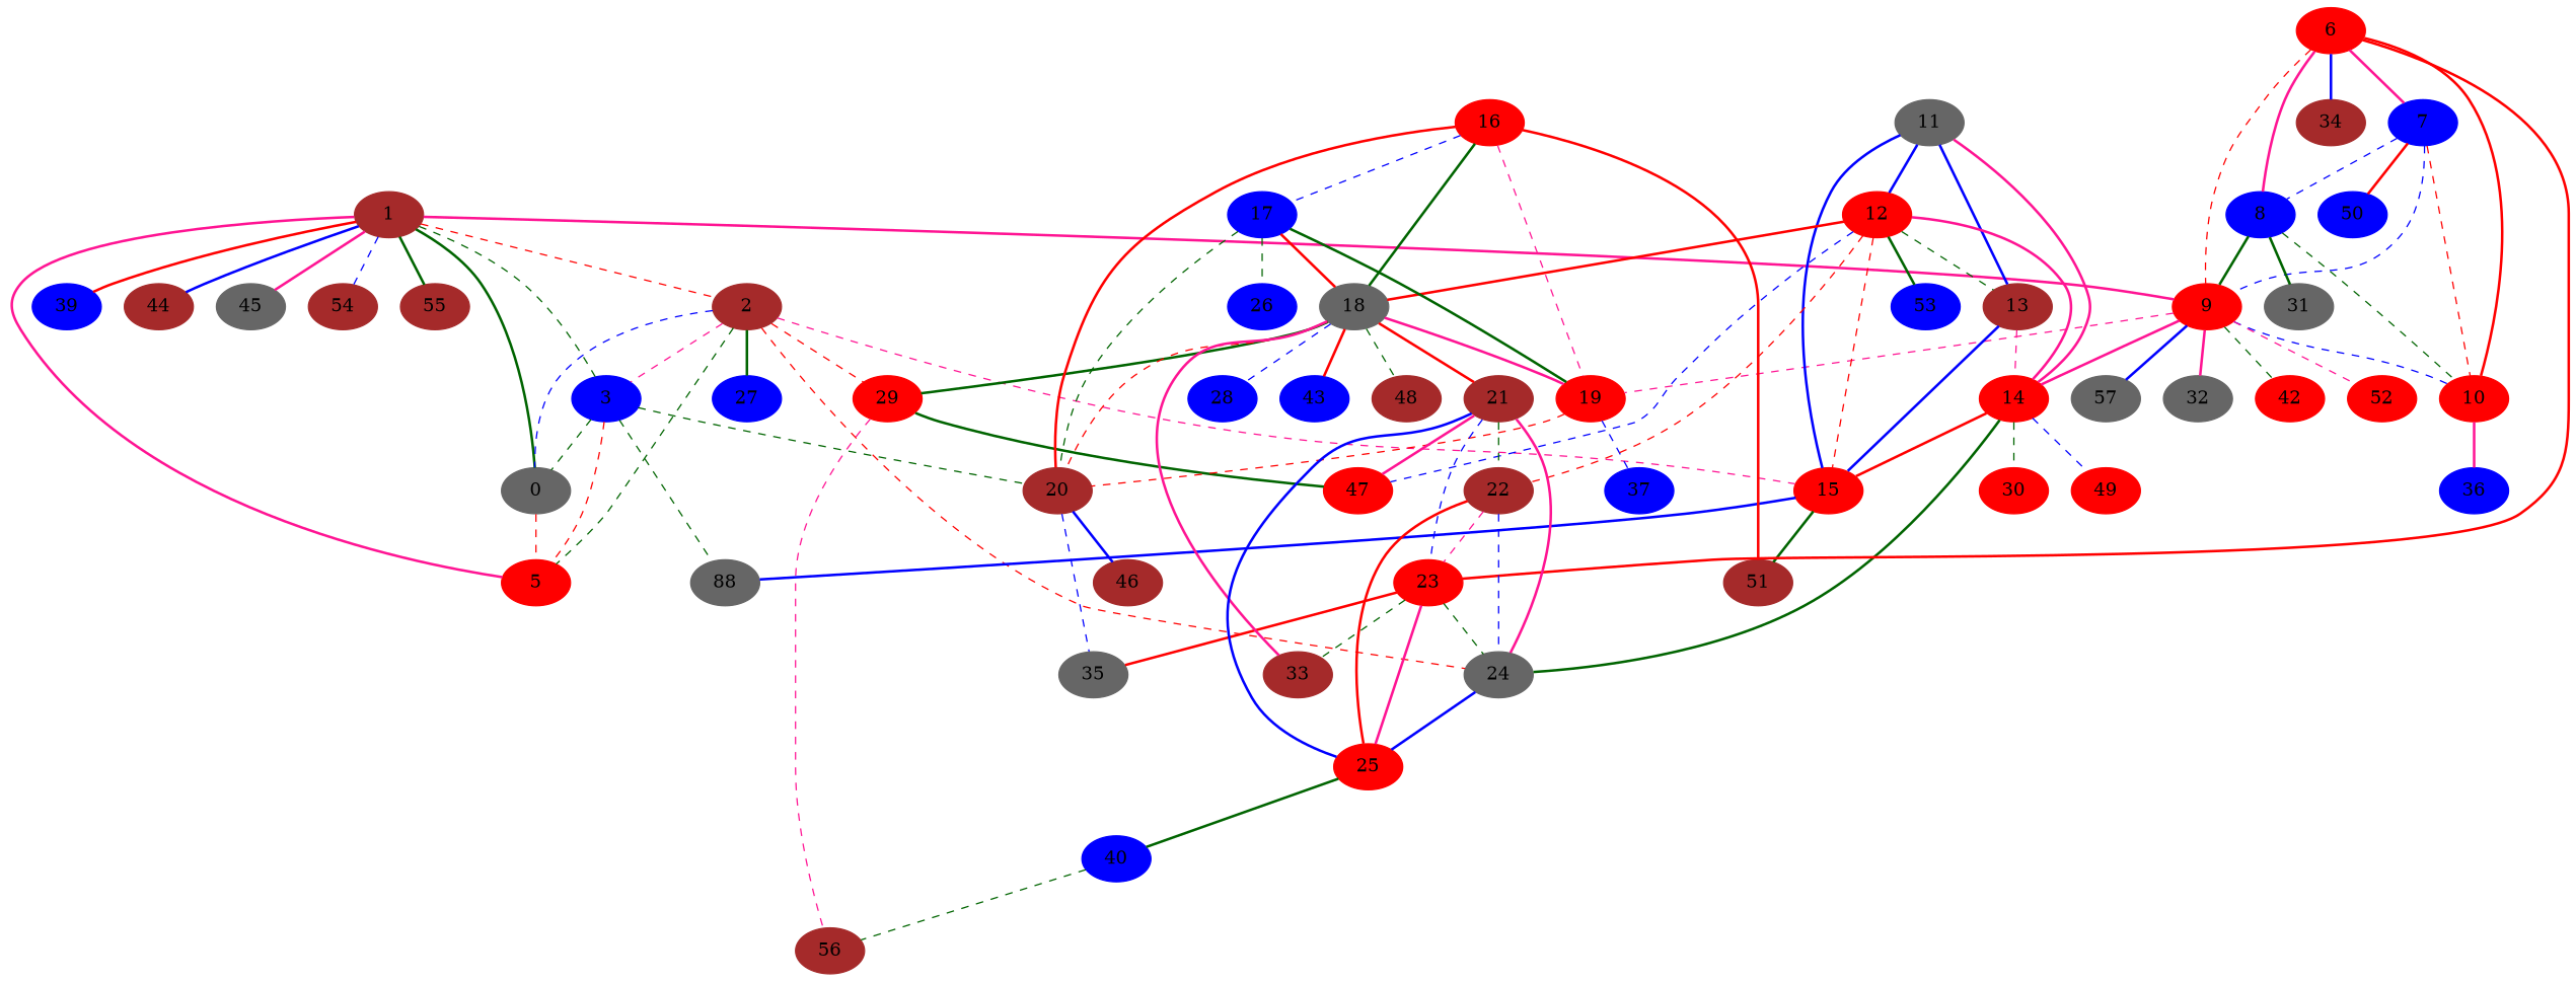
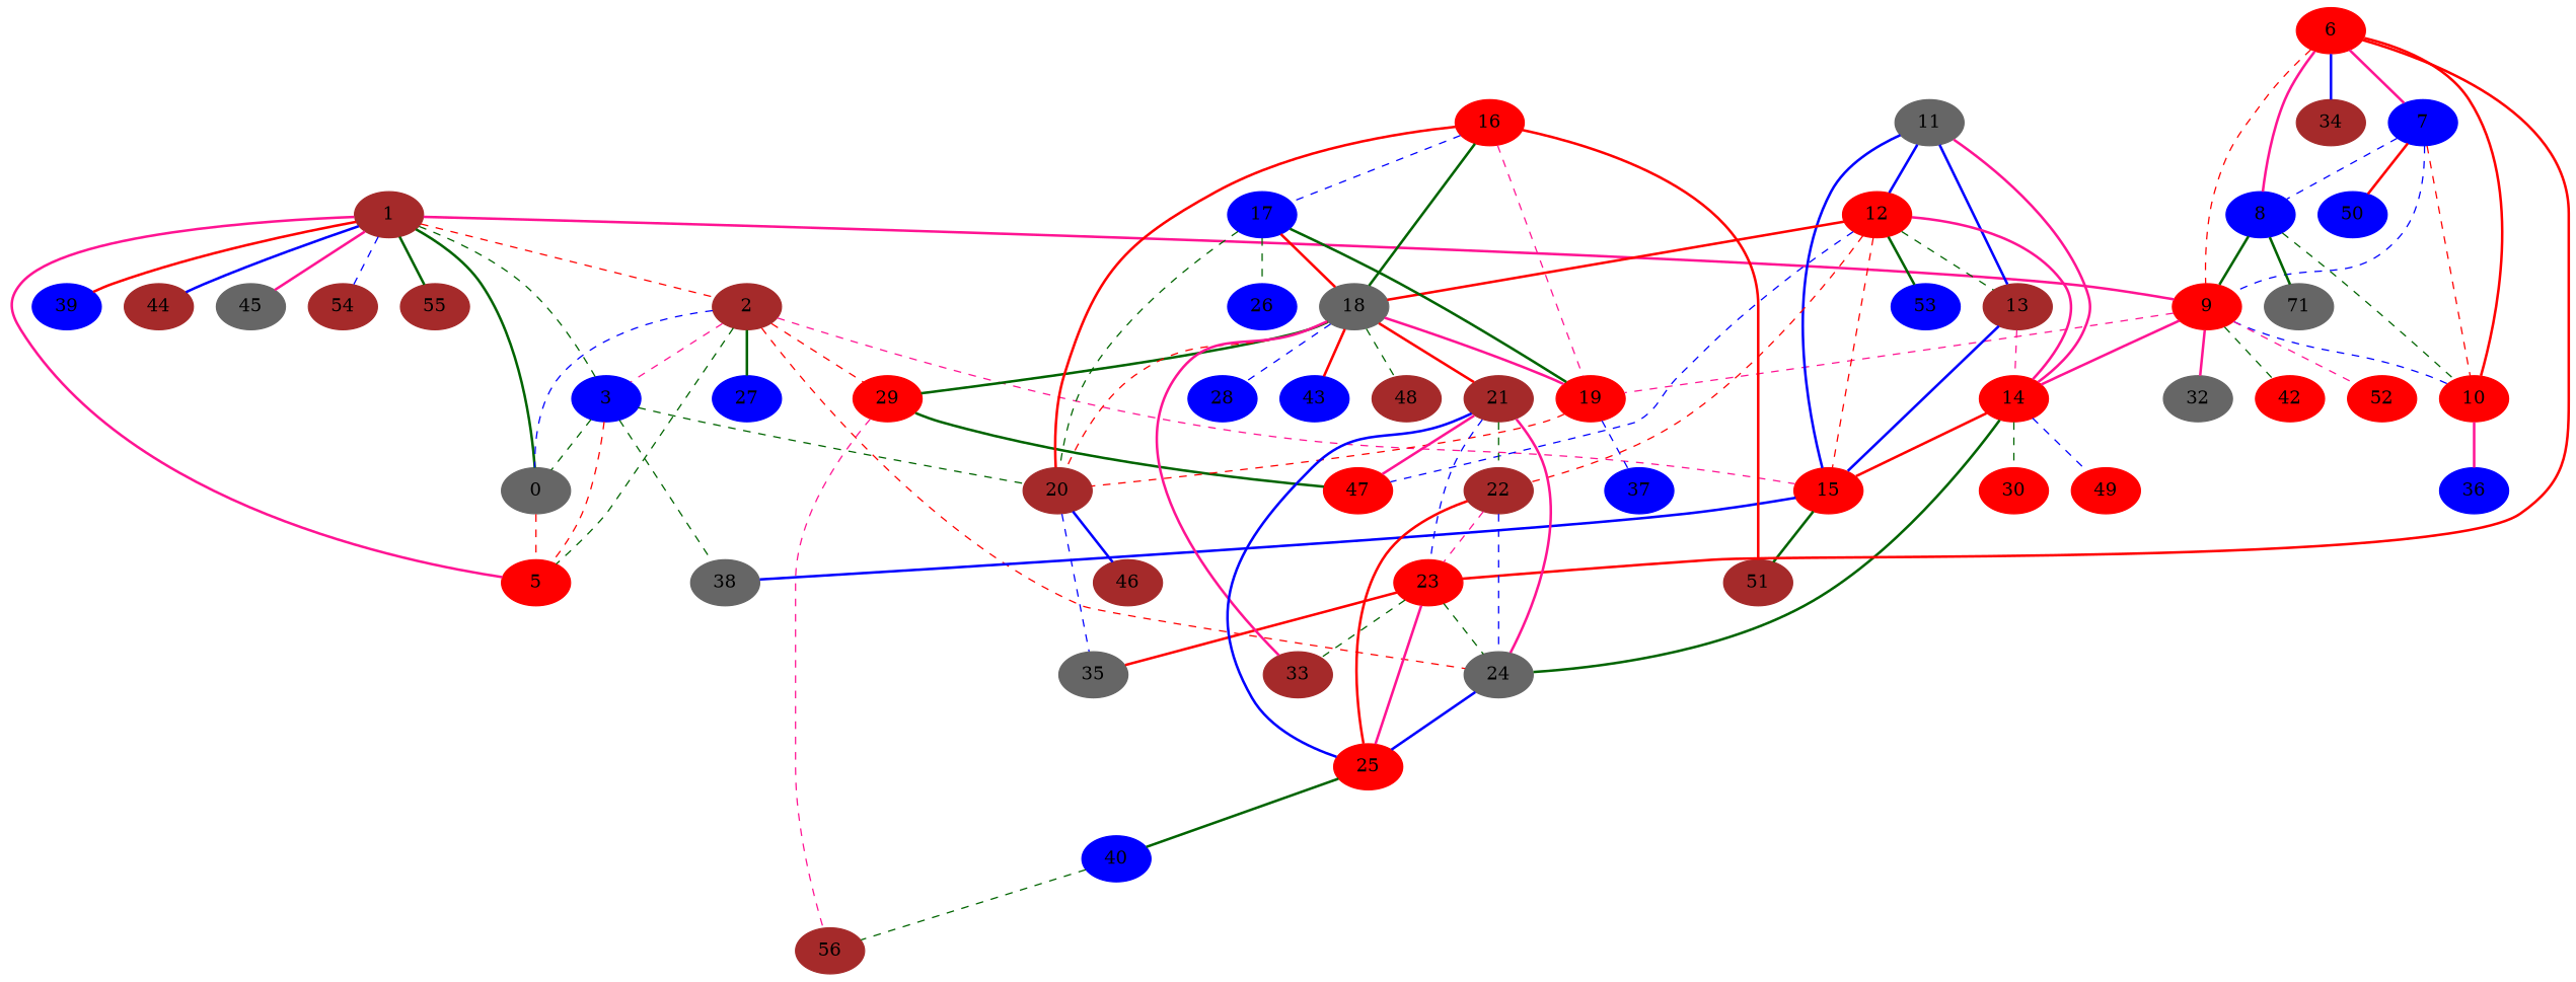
  graph {
    node [color=red style=filled]
    edge [color=darkgreen style=bold weight=1.0]
    1 [color=brown]
    2 [color=brown]
    3 [color=blue]
    n4 [color=gray40 label=0]
    5
    9
    39 [color=blue]
    44 [color=brown]
    45 [color=gray40]
    54 [color=brown]
    55 [color=brown]
    15
    24 [color=gray40]
    27 [color=blue]
    29
    20 [color=brown]
-   38 [color=gray40 label=88]
+   38 [color=gray40]
    10
    14
    19
    32 [color=gray40]
    42
    52
-   57 [color=gray40]
    51 [color=brown]
    25
    47
    56 [color=brown]
    35 [color=gray40]
    46 [color=brown]
    6
    7 [color=blue]
    8 [color=blue]
    23
    34 [color=brown]
    50 [color=blue]
-   31 [color=gray40]
+   31 [color=gray40 label=71]
    36 [color=blue]
    33 [color=brown]
    30
    49
    37 [color=blue]
    11 [color=gray40]
    12
    13 [color=brown]
    18 [color=gray40]
    22 [color=brown]
    53 [color=blue]
    21 [color=brown]
    28 [color=blue]
    43 [color=blue]
    48 [color=brown]
    16
    17 [color=blue]
    26 [color=blue]
    40 [color=blue]
    1 -- 2 [color=red style=dashed]
    1 -- 3 [style=dashed]
    1 -- n4
    1 -- 5 [color=deeppink]
    1 -- 9 [color=deeppink]
    1 -- 39 [color=red]
    1 -- 44 [color=blue]
    1 -- 45 [color=deeppink]
    1 -- 54 [color=blue style=dashed]
    1 -- 55
    2 -- 3 [color=deeppink style=dashed]
    2 -- n4 [color=blue style=dashed]
    2 -- 5 [style=dashed]
    2 -- 15 [color=deeppink style=dashed]
    2 -- 24 [color=red style=dashed]
    2 -- 27 [weight=3.0]
    2 -- 29 [color=red style=dashed]
    3 -- n4 [style=dashed]
    3 -- 5 [color=red style=dashed]
    3 -- 20 [style=dashed]
    3 -- 38 [style=dashed]
    n4 -- 5 [color=red style=dashed weight=5.0]
    9 -- 10 [color=blue style=dashed]
    9 -- 14 [color=deeppink]
    9 -- 19 [color=deeppink style=dashed]
    9 -- 32 [color=deeppink]
    9 -- 42 [style=dashed]
    9 -- 52 [color=deeppink style=dashed]
-   9 -- 57 [color=blue]
    15 -- 38 [color=blue]
    15 -- 51
    24 -- 25 [color=blue]
    29 -- 47
    29 -- 56 [color=deeppink style=dashed]
    20 -- 35 [color=blue style=dashed]
    20 -- 46 [color=blue]
    10 -- 36 [color=deeppink]
    14 -- 15 [color=red]
    14 -- 24
    14 -- 30 [style=dashed weight=5.0]
    14 -- 49 [color=blue style=dashed]
    19 -- 20 [color=red style=dashed]
    19 -- 37 [color=blue style=dashed]
    25 -- 40
    6 -- 9 [color=red style=dashed]
    6 -- 10 [color=red]
    6 -- 7 [color=deeppink]
    6 -- 8 [color=deeppink]
    6 -- 23 [color=red]
    6 -- 34 [color=blue weight=2.0]
    7 -- 9 [color=blue style=dashed]
    7 -- 10 [color=red style=dashed]
    7 -- 8 [color=blue style=dashed]
    7 -- 50 [color=red]
    8 -- 9
    8 -- 10 [style=dashed]
    8 -- 31
    23 -- 24 [style=dashed]
    23 -- 25 [color=deeppink]
    23 -- 35 [color=red]
    23 -- 33 [style=dashed weight=5.0]
    11 -- 15 [color=blue]
    11 -- 14 [color=deeppink]
    11 -- 12 [color=blue]
    11 -- 13 [color=blue]
    12 -- 15 [color=red style=dashed]
    12 -- 14 [color=deeppink]
    12 -- 47 [color=blue style=dashed weight=3.0]
    12 -- 13 [style=dashed]
    12 -- 18 [color=red]
    12 -- 22 [color=red style=dashed]
    12 -- 53
    13 -- 15 [color=blue]
    13 -- 14 [color=deeppink style=dashed]
    18 -- 29
    18 -- 20 [color=red style=dashed]
    18 -- 19 [color=deeppink]
    18 -- 33 [color=deeppink]
    18 -- 21 [color=red]
    18 -- 28 [color=blue style=dashed weight=2.0]
    18 -- 43 [color=red]
    18 -- 48 [style=dashed]
    22 -- 24 [color=blue style=dashed weight=4.0]
    22 -- 25 [color=red]
    22 -- 23 [color=deeppink style=dashed]
    21 -- 24 [color=deeppink]
    21 -- 25 [color=blue]
    21 -- 47 [color=deeppink]
    21 -- 23 [color=blue style=dashed]
    21 -- 22 [style=dashed]
    16 -- 20 [color=red]
    16 -- 19 [color=deeppink style=dashed]
    16 -- 51 [color=red weight=2.0]
    16 -- 18
    16 -- 17 [color=blue style=dashed]
    17 -- 20 [style=dashed]
    17 -- 19
    17 -- 18 [color=red]
    17 -- 26 [style=dashed weight=3.0]
    40 -- 56 [style=dashed]
  }
